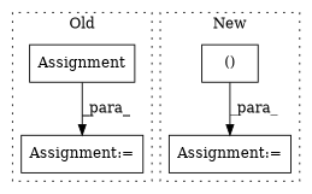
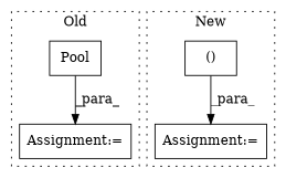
  digraph {
    node [a=7 l=1 shape=box]
-   n1 [a=32 l="5,1" label=Assignment s="2790,2822"]
+   n1 [a=32 l="5,1" label=Pool s="2790,2822"]
    n2 [label="Assignment:=" s=2773]
    n3 [a=106 l=61 label="()" s=2569]
    n4 [label="Assignment:=" s=2917]
    subgraph cluster_1 {
      label=Old
      style=dotted
      n1
      n2
    }
    subgraph cluster_2 {
      label=New
      style=dotted
      n3
      n4
    }
    n1 -> n2 [label=_para_]
    n3 -> n4 [label=_para_]
  }
